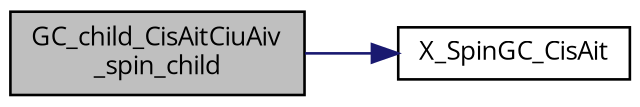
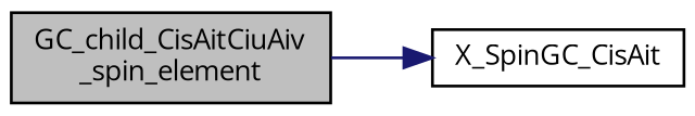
  digraph {
    rankdir=LR
    fontname="Open Sans"
    node [color=black fontname="Open Sans" fontsize=10 shape=record style=filled]
-   n1 [fillcolor=grey75 fontcolor=black height=0.2 label="GC_child_CisAitCiuAiv\l_spin_child" width=0.4]
+   n1 [fillcolor=grey75 fontcolor=black height=0.2 label="GC_child_CisAitCiuAiv\l_spin_element" width=0.4]
    n2 [fillcolor=white height=0.2 label=X_SpinGC_CisAit width=0.4]
    n1 -> n2 [color=midnightblue fontname="Open Sans" fontsize=10 labelfontname=Helvetica labelfontsize=10 style=solid]
  }
